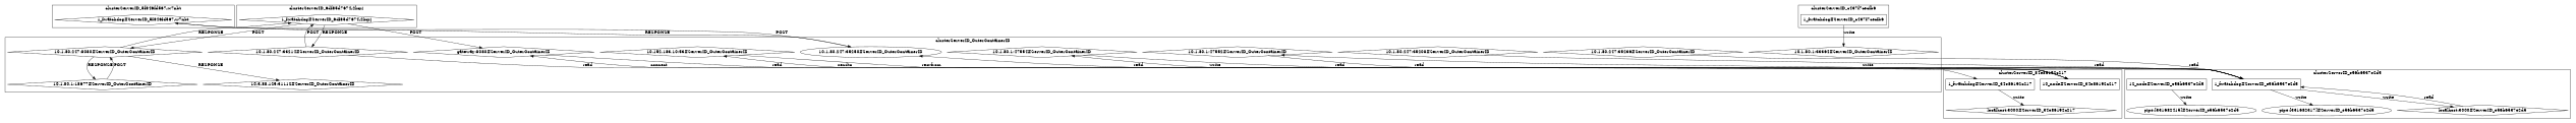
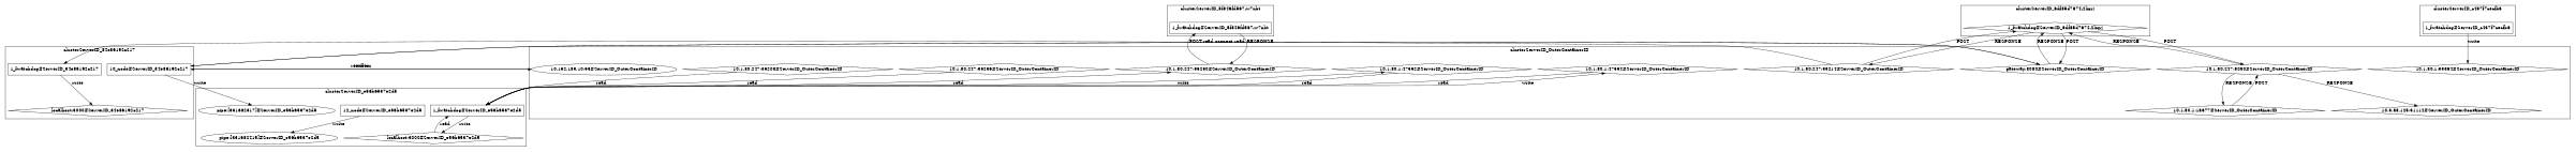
  digraph {
    node [shape=diamond]
    "1_fwatchdog#ServerID_34e86192c217" [shape=box]
    "localhost:3000#ServerID_34e86192c217"
    "10_node#ServerID_34e86192c217" [shape=box]
-   "1_fwatchdog#ServerID_5f846fd567-w7nbt"
+   "1_fwatchdog#ServerID_5f846fd567-w7nbt" [shape=box]
    "1_fwatchdog#ServerID_6df85d7674-2kqrj"
-   "10.1.80.247:35250#ServerID_OuterContainerID" [shape=ellipse]
+   "10.1.80.247:35250#ServerID_OuterContainerID"
    "10.1.80.247:33214#ServerID_OuterContainerID"
    "gateway:8080#ServerID_OuterContainerID"
    "10.1.80.247:8080#ServerID_OuterContainerID"
    "10.1.80.247:35208#ServerID_OuterContainerID"
    "10.1.80.1:33364#ServerID_OuterContainerID"
    "10.1.80.247:35236#ServerID_OuterContainerID"
    "10.1.80.1:47552#ServerID_OuterContainerID"
    "10.1.80.1:47554#ServerID_OuterContainerID"
-   "10.152.183.10:53#ServerID_OuterContainerID"
+   "10.152.183.10:53#ServerID_OuterContainerID" [shape=ellipse]
    "10.1.80.1:18677#ServerID_OuterContainerID"
    n17 [label="10.3.88.125:31112#ServerID_OuterContainerID"]
    "1_fwatchdog#ServerID_c437f7cecfb6" [shape=box]
    "1_fwatchdog#ServerID_e56b6537e2d5" [shape=box]
    "localhost:3000#ServerID_e56b6537e2d5"
    "12_node#ServerID_e56b6537e2d5" [shape=box]
    "pipe:[331682415]#ServerID_e56b6537e2d5" [shape=ellipse]
    "pipe:[331682317]#ServerID_e56b6537e2d5" [shape=ellipse]
    subgraph cluster_1 {
      label=clusterServerID_84e86192c217
      "1_fwatchdog#ServerID_34e86192c217"
      "localhost:3000#ServerID_34e86192c217"
      "10_node#ServerID_34e86192c217"
    }
    subgraph cluster_2 {
      label="clusterServerID_5f846fd567-w7nbt"
      "1_fwatchdog#ServerID_5f846fd567-w7nbt"
    }
    subgraph cluster_3 {
      label="clusterServerID_6df85d7674-2kqrj"
      "1_fwatchdog#ServerID_6df85d7674-2kqrj"
    }
    subgraph cluster_4 {
      label=clusterServerID_OuterContainerID
      "10.1.80.247:35250#ServerID_OuterContainerID"
      "10.1.80.247:33214#ServerID_OuterContainerID"
      "gateway:8080#ServerID_OuterContainerID"
      "10.1.80.247:8080#ServerID_OuterContainerID"
      "10.1.80.247:35208#ServerID_OuterContainerID"
      "10.1.80.1:33364#ServerID_OuterContainerID"
      "10.1.80.247:35236#ServerID_OuterContainerID"
      "10.1.80.1:47552#ServerID_OuterContainerID"
      "10.1.80.1:47554#ServerID_OuterContainerID"
      "10.152.183.10:53#ServerID_OuterContainerID"
      "10.1.80.1:18677#ServerID_OuterContainerID"
      n17
    }
    subgraph cluster_5 {
      label=clusterServerID_c437f7cecfb6
      "1_fwatchdog#ServerID_c437f7cecfb6"
    }
    subgraph cluster_6 {
      label=clusterServerID_e56b6537e2d5
      "1_fwatchdog#ServerID_e56b6537e2d5"
      "localhost:3000#ServerID_e56b6537e2d5"
      "12_node#ServerID_e56b6537e2d5"
      "pipe:[331682415]#ServerID_e56b6537e2d5"
      "pipe:[331682317]#ServerID_e56b6537e2d5"
    }
    "1_fwatchdog#ServerID_34e86192c217" -> "localhost:3000#ServerID_34e86192c217" [label=write]
    "10_node#ServerID_34e86192c217" -> "gateway:8080#ServerID_OuterContainerID" [label=connect]
    "10_node#ServerID_34e86192c217" -> "10.152.183.10:53#ServerID_OuterContainerID" [label=sendto]
    "1_fwatchdog#ServerID_5f846fd567-w7nbt" -> "10.1.80.247:35250#ServerID_OuterContainerID" [label=RESPONSE]
    "1_fwatchdog#ServerID_6df85d7674-2kqrj" -> "10.1.80.247:33214#ServerID_OuterContainerID" [label=RESPONSE]
    "1_fwatchdog#ServerID_6df85d7674-2kqrj" -> "gateway:8080#ServerID_OuterContainerID" [label=POST]
    "1_fwatchdog#ServerID_6df85d7674-2kqrj" -> "10.1.80.247:8080#ServerID_OuterContainerID" [label=POST]
    "10.1.80.247:35250#ServerID_OuterContainerID" -> "1_fwatchdog#ServerID_5f846fd567-w7nbt" [label=POST]
    "10.1.80.247:33214#ServerID_OuterContainerID" -> "1_fwatchdog#ServerID_34e86192c217" [label=read]
    "10.1.80.247:33214#ServerID_OuterContainerID" -> "1_fwatchdog#ServerID_6df85d7674-2kqrj" [label=POST]
    "gateway:8080#ServerID_OuterContainerID" -> "10_node#ServerID_34e86192c217" [label=read]
+   "gateway:8080#ServerID_OuterContainerID" -> "1_fwatchdog#ServerID_6df85d7674-2kqrj" [label=RESPONSE]
    "10.1.80.247:8080#ServerID_OuterContainerID" -> "1_fwatchdog#ServerID_6df85d7674-2kqrj" [label=RESPONSE]
    "10.1.80.247:8080#ServerID_OuterContainerID" -> "10.1.80.1:18677#ServerID_OuterContainerID" [label=RESPONSE]
    "10.1.80.247:8080#ServerID_OuterContainerID" -> n17 [label=RESPONSE]
    "10.1.80.247:35208#ServerID_OuterContainerID" -> "1_fwatchdog#ServerID_e56b6537e2d5" [label=read]
    "10.1.80.247:35236#ServerID_OuterContainerID" -> "1_fwatchdog#ServerID_e56b6537e2d5" [label=read]
    "10.1.80.1:47552#ServerID_OuterContainerID" -> "1_fwatchdog#ServerID_e56b6537e2d5" [label=read]
    "10.1.80.1:47554#ServerID_OuterContainerID" -> "1_fwatchdog#ServerID_e56b6537e2d5" [label=read]
    "10.152.183.10:53#ServerID_OuterContainerID" -> "10_node#ServerID_34e86192c217" [label=recvfrom]
    "10.1.80.1:18677#ServerID_OuterContainerID" -> "10.1.80.247:8080#ServerID_OuterContainerID" [label=POST]
    "1_fwatchdog#ServerID_c437f7cecfb6" -> "10.1.80.1:33364#ServerID_OuterContainerID" [label=write]
    "1_fwatchdog#ServerID_e56b6537e2d5" -> "10.1.80.247:35250#ServerID_OuterContainerID" [label=read]
    "1_fwatchdog#ServerID_e56b6537e2d5" -> "10.1.80.1:47552#ServerID_OuterContainerID" [label=write]
    "1_fwatchdog#ServerID_e56b6537e2d5" -> "10.1.80.1:47554#ServerID_OuterContainerID" [label=write]
    "1_fwatchdog#ServerID_e56b6537e2d5" -> "localhost:3000#ServerID_e56b6537e2d5" [label=write]
-   "1_fwatchdog#ServerID_e56b6537e2d5" -> "pipe:[331682317]#ServerID_e56b6537e2d5" [label=write]
+   "10_node#ServerID_34e86192c217" -> "pipe:[331682317]#ServerID_e56b6537e2d5" [label=write]
    "localhost:3000#ServerID_e56b6537e2d5" -> "1_fwatchdog#ServerID_e56b6537e2d5" [label=read]
    "12_node#ServerID_e56b6537e2d5" -> "pipe:[331682415]#ServerID_e56b6537e2d5" [label=write]
  }
